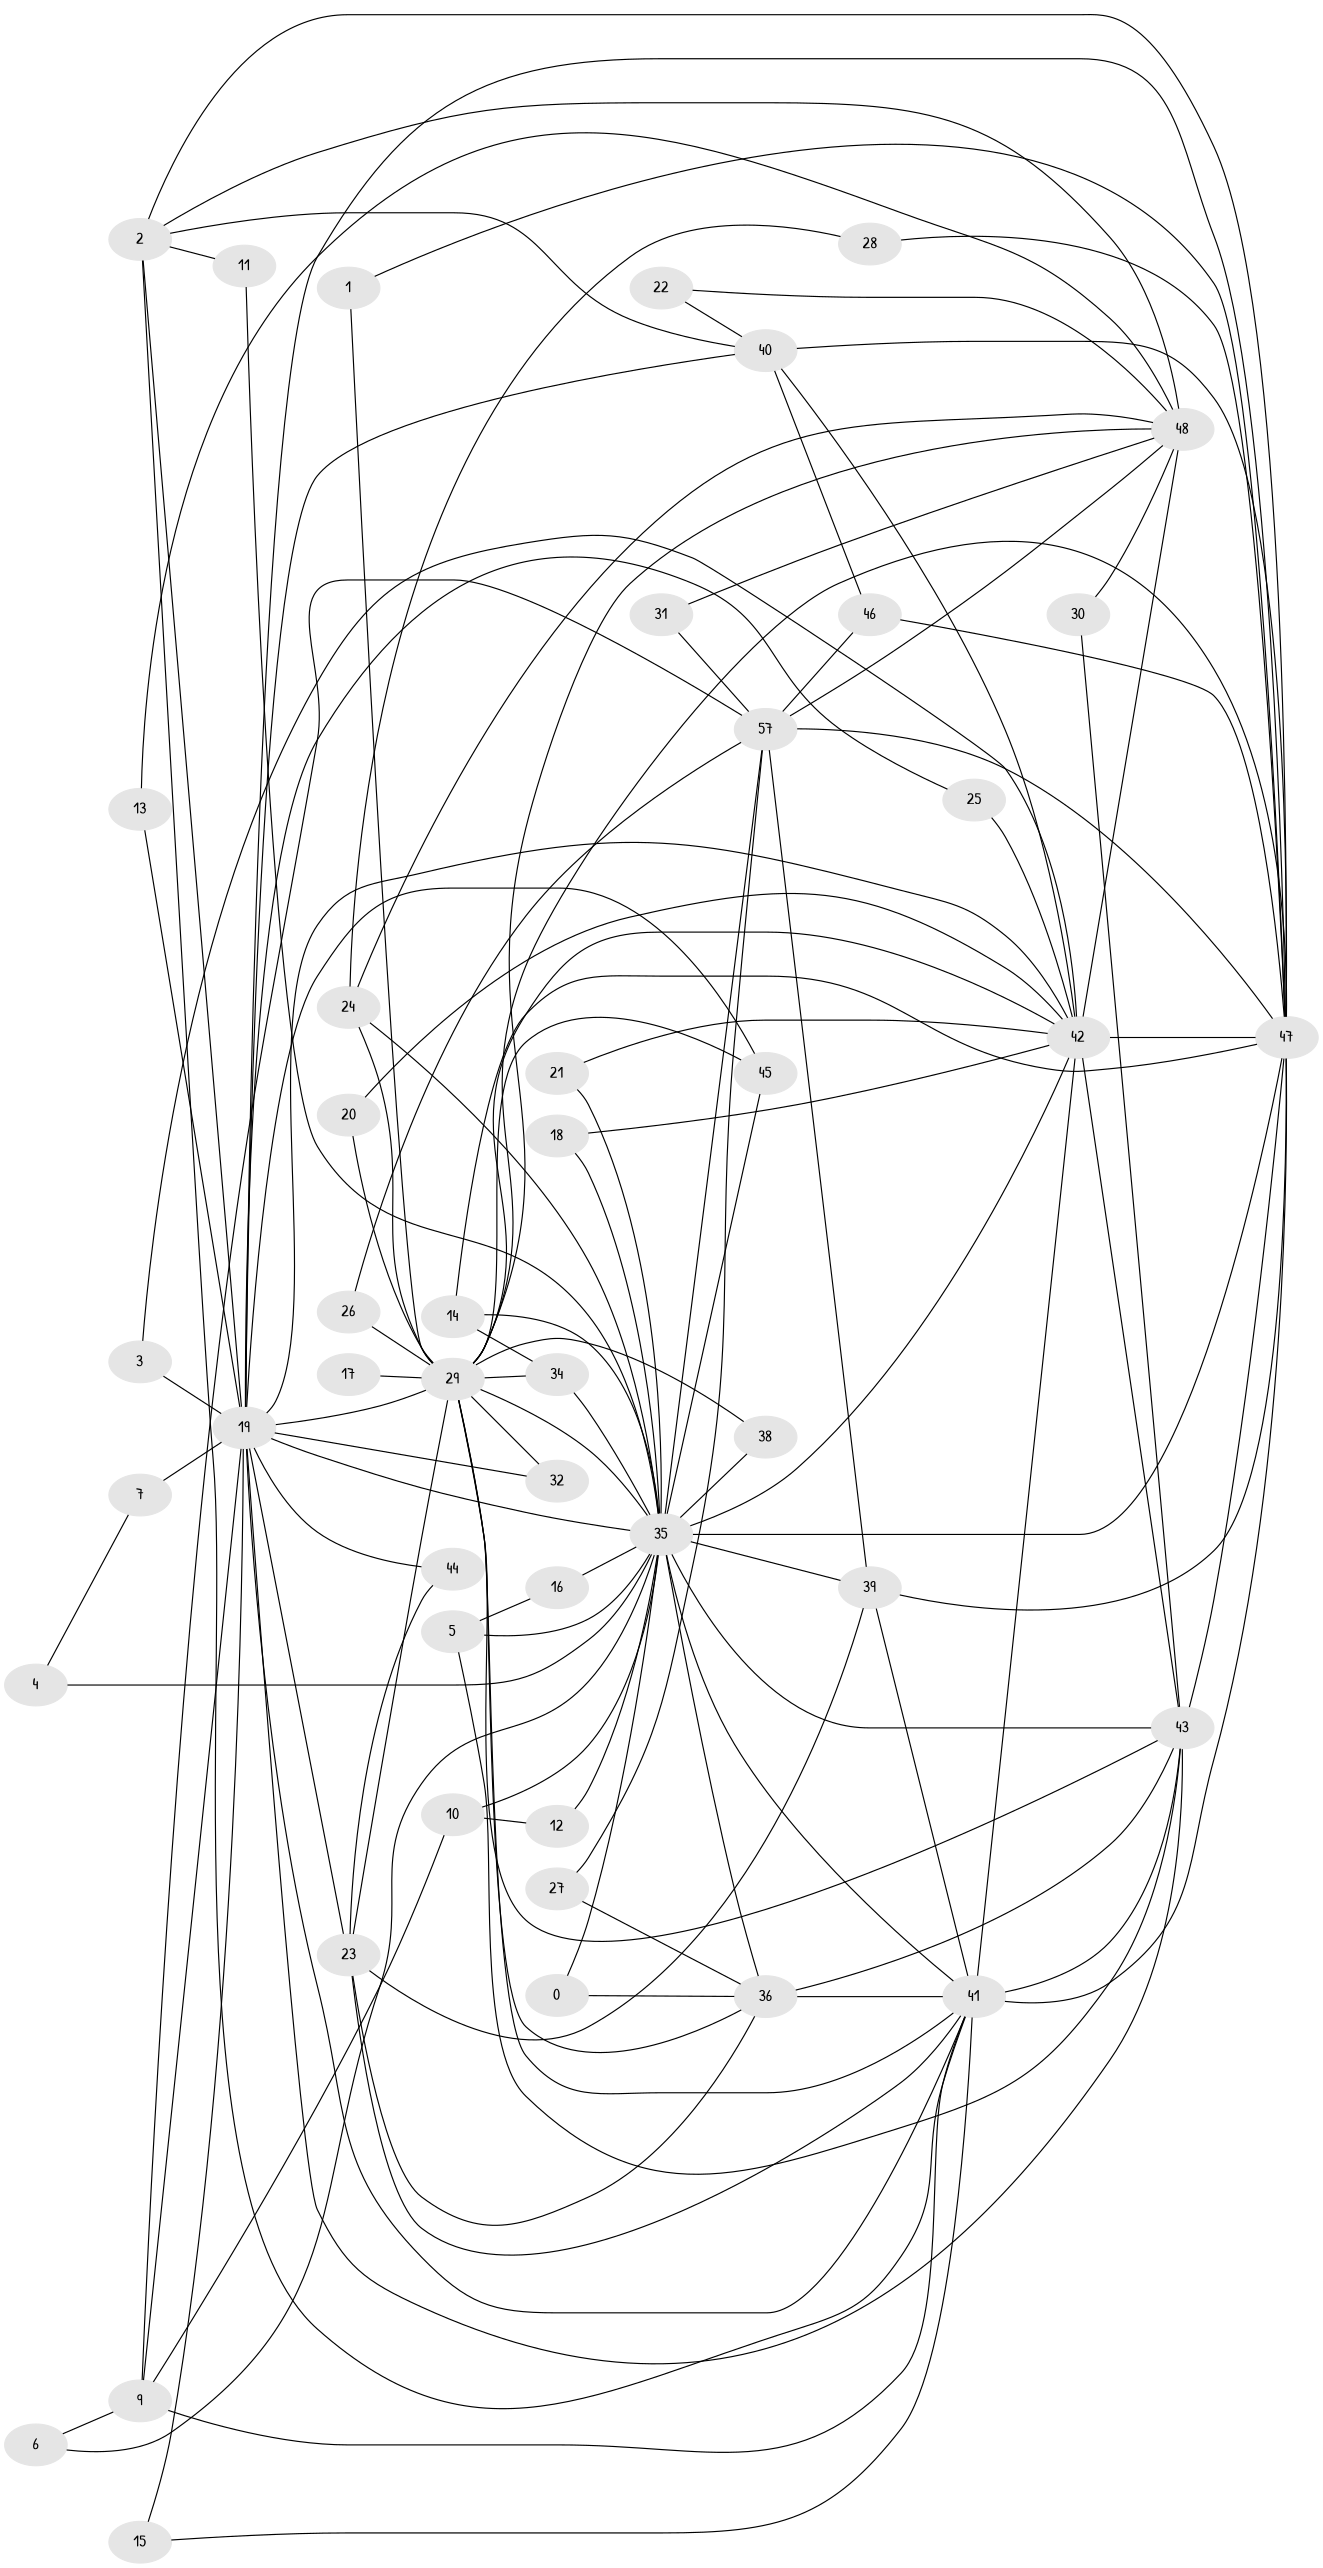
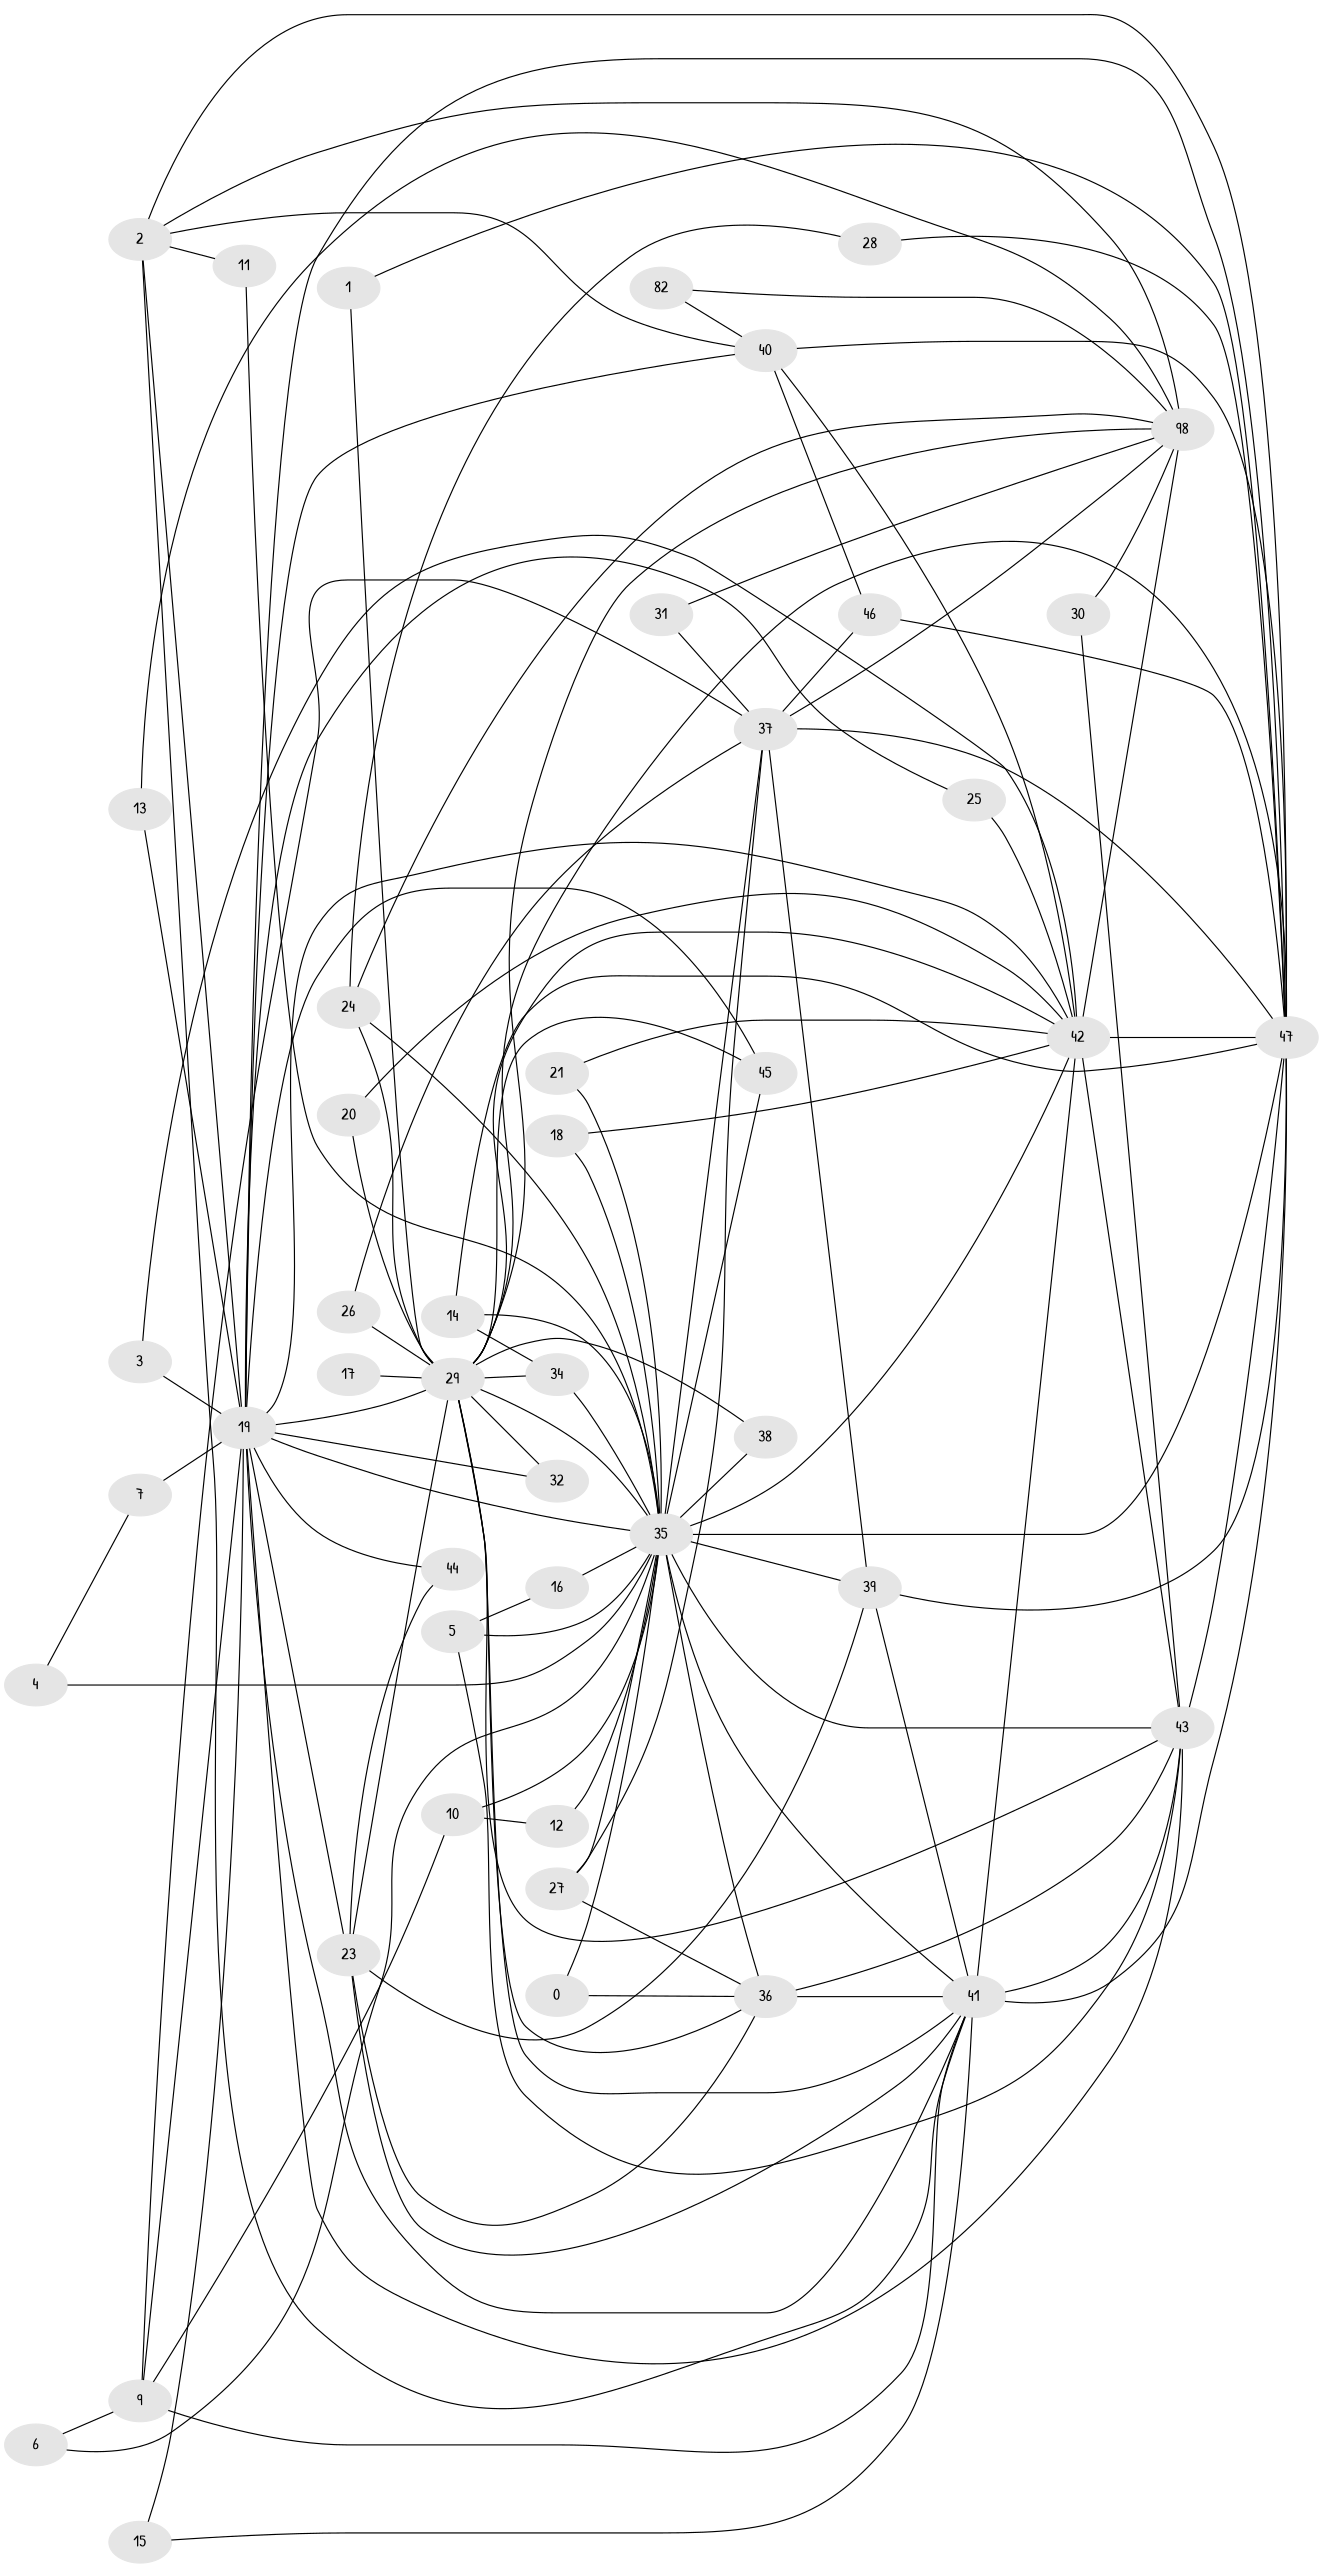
  graph {
    fontname="Patrick Hand"
    rankdir=LR
    node [color=gray90 fontname="Patrick Hand" style=filled]
    edge [fontname="Patrick Hand" weight=1.0]
    1
    29
    47
    41
-   48
+   48 [label=98]
    42
    35
    43
    36
    34
    32
    45
    38
    2
    11
    19
    40
    23
    25
    44
    46
    3
    4
    7
-   37 [label=57]
+   37
    39
    5
    16
    6
    9
    10
    n32 [label=0]
    12
    13
    14
    15
    17
    18
    20
    21
-   22
+   22 [label=82]
    24
    28
    26
    27
    30
    31
    1 -- 29
    1 -- 47
    29 -- 47
    29 -- 41 [weight=3.0]
    29 -- 48
    29 -- 42 [weight=2.0]
    29 -- 35 [weight=2.0]
    29 -- 43
    29 -- 36
    29 -- 34
    29 -- 32
    29 -- 45
    29 -- 38
    41 -- 47 [weight=2.0]
    41 -- 42 [weight=4.0]
    41 -- 43 [weight=2.0]
    42 -- 47 [weight=2.0]
    42 -- 48
    42 -- 43 [weight=3.0]
    35 -- 47 [weight=2.0]
    35 -- 41 [weight=4.0]
    35 -- 42 [weight=4.0]
    35 -- 43 [weight=3.0]
    35 -- 36
    35 -- 45
    35 -- 38 [weight=4.0]
    35 -- 37
    35 -- 39
    43 -- 47 [weight=2.0]
    36 -- 41
    36 -- 43
    34 -- 35 [weight=3.0]
    2 -- 47
    2 -- 41
    2 -- 48
    2 -- 11
    2 -- 19
    2 -- 40
    11 -- 35
    19 -- 29 [weight=2.0]
    19 -- 47
    19 -- 41 [weight=2.0]
    19 -- 42 [weight=3.0]
    19 -- 35 [weight=2.0]
    19 -- 43
    19 -- 32
    19 -- 45 [weight=2.0]
    19 -- 40 [weight=2.0]
    19 -- 23
    19 -- 25
    19 -- 44
    40 -- 47
    40 -- 42
    40 -- 46
    23 -- 29
    23 -- 41
    23 -- 36
    23 -- 44
    23 -- 39
    25 -- 42
    46 -- 47
    3 -- 42
    3 -- 19
    4 -- 35 [weight=2.0]
    4 -- 7
    7 -- 19
    37 -- 47 [weight=2.0]
    37 -- 48
    37 -- 46
    37 -- 39
    39 -- 47
    39 -- 41
    5 -- 35
    5 -- 43
    5 -- 16
    16 -- 35 [weight=2.0]
    6 -- 35
    6 -- 9
    9 -- 41
    9 -- 19
    9 -- 37
    9 -- 10
    10 -- 35 [weight=2.0]
    10 -- 12
    n32 -- 35
    n32 -- 36
    12 -- 35
    13 -- 48
    13 -- 19
    14 -- 47
    14 -- 35
    14 -- 34
    15 -- 41
    15 -- 19
    17 -- 29
    18 -- 42
    18 -- 35
    20 -- 29
    20 -- 42
    21 -- 42
    21 -- 35
    22 -- 48
    22 -- 40
    24 -- 29
    24 -- 48
    24 -- 35
    24 -- 28
    28 -- 47
    26 -- 29
    26 -- 37
+   27 -- 35
    27 -- 36
    27 -- 37
    30 -- 48
    30 -- 43
    31 -- 48
    31 -- 37
  }
